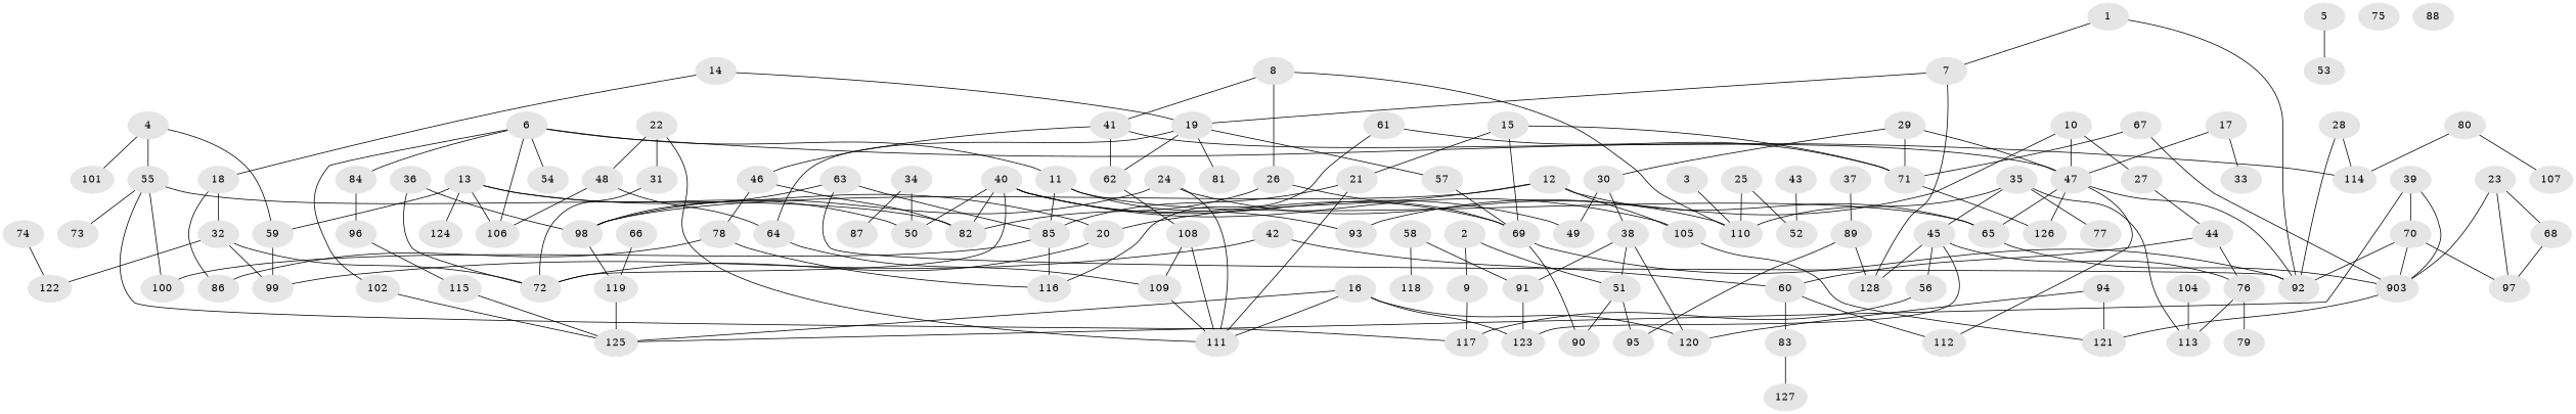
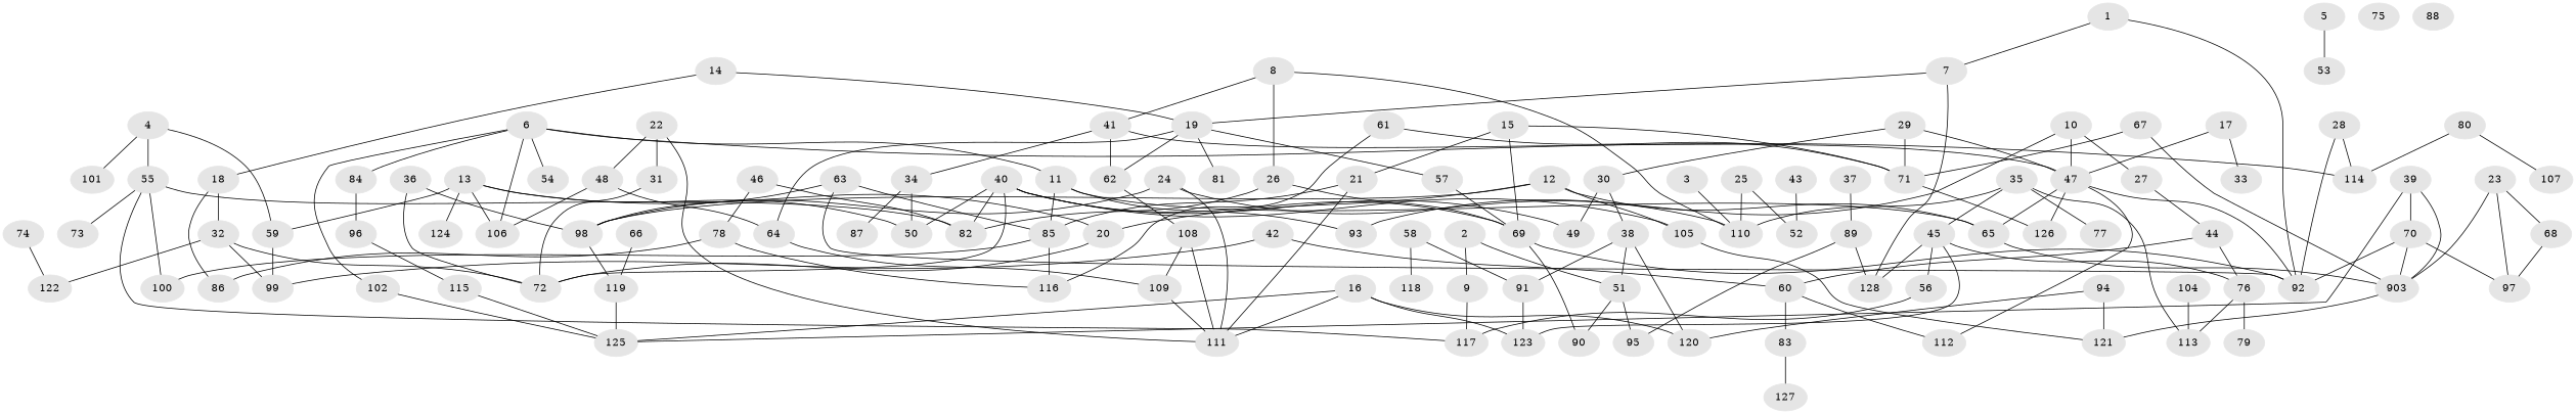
  graph {
    node [color=gray90 style=filled]
    1
    7
    92
    19
    128
    2
    9
    51
    117
    90
    95
    3
    110
    4
    55
    59
    101
    82
    73
    100
    99
    5
    53
    6
    11
    54
    84
    102
    106
    114
    85
    65
    93
    96
    125
    57
    62
    64
    81
    8
    26
    41
    69
    47
    46
    10
    27
    44
    112
    126
    116
    n52 [label=903]
    12
    20
    98
    105
    72
    119
    121
    13
    50
    124
    14
    18
    32
    86
    15
    21
    71
    111
    16
    120
    123
    17
    33
    122
    108
    109
    22
    31
    48
    23
    68
    97
    24
    25
    52
    60
    76
    28
    29
    30
    38
    49
    91
    34
    87
    35
    45
    77
    113
    56
    36
    37
    89
    39
    70
    40
    78
    42
    83
    43
    79
    58
    118
    127
    61
    63
    66
    67
    74
    75
    80
    107
    115
    88
    94
    104
    1 -- 7
    1 -- 92
    7 -- 19
    7 -- 128
    19 -- 57
    19 -- 62
    19 -- 64
    19 -- 81
    2 -- 9
    2 -- 51
    9 -- 117
    51 -- 90
    51 -- 95
    3 -- 110
    4 -- 55
    4 -- 59
    4 -- 101
    55 -- 117
    55 -- 82
    55 -- 73
    55 -- 100
    59 -- 99
    5 -- 53
    6 -- 11
    6 -- 54
    6 -- 84
    6 -- 102
    6 -- 106
    6 -- 114
    11 -- 85
    11 -- 65
    11 -- 93
    84 -- 96
    102 -- 125
    85 -- 100
    85 -- 116
    65 -- n52
    96 -- 115
    57 -- 69
    62 -- 108
    64 -- 109
    8 -- 110
    8 -- 26
    8 -- 41
    26 -- 82
    26 -- 69
    41 -- 62
    41 -- 47
-   41 -- 46
+   41 -- 34
    69 -- 92
    69 -- 90
    47 -- 92
    47 -- 65
    47 -- 112
    47 -- 126
    46 -- 82
    46 -- 78
    10 -- 93
    10 -- 47
    10 -- 27
    27 -- 44
    44 -- 60
    44 -- 76
    n52 -- 121
    12 -- 65
    12 -- 20
    12 -- 98
    12 -- 105
    20 -- 72
    98 -- 119
    105 -- 121
    119 -- 125
    13 -- 59
    13 -- 106
    13 -- 20
    13 -- 50
    13 -- 124
    14 -- 19
    14 -- 18
    18 -- 32
    18 -- 86
    32 -- 99
    32 -- 72
    32 -- 122
    15 -- 69
    15 -- 21
    15 -- 71
    21 -- 85
    21 -- 111
    71 -- 126
    16 -- 125
    16 -- 111
    16 -- 120
    16 -- 123
    17 -- 47
    17 -- 33
    108 -- 111
    108 -- 109
    109 -- 111
    22 -- 111
    22 -- 31
    22 -- 48
    31 -- 72
    48 -- 106
    48 -- 64
    23 -- n52
    23 -- 68
    23 -- 97
    68 -- 97
    24 -- 110
    24 -- 98
    24 -- 111
    25 -- 110
    25 -- 52
    60 -- 112
    60 -- 83
    76 -- 113
    76 -- 79
    28 -- 92
    28 -- 114
    29 -- 47
    29 -- 71
    29 -- 30
    30 -- 38
    30 -- 49
    38 -- 51
    38 -- 120
    38 -- 91
    91 -- 123
    34 -- 50
    34 -- 87
    35 -- 110
    35 -- 45
    35 -- 77
    35 -- 113
    45 -- 128
    45 -- 123
    45 -- 76
    45 -- 56
    56 -- 117
    36 -- 98
    36 -- 72
    37 -- 89
    89 -- 128
    89 -- 95
    39 -- 125
    39 -- n52
    39 -- 70
    70 -- 92
    70 -- n52
    70 -- 97
    40 -- 82
    40 -- 69
    40 -- 105
    40 -- 72
    40 -- 50
    40 -- 49
    78 -- 116
    78 -- 86
    42 -- 99
    42 -- 60
    83 -- 127
    43 -- 52
    58 -- 91
    58 -- 118
    61 -- 116
    61 -- 71
    63 -- 92
    63 -- 85
    63 -- 98
    66 -- 119
    67 -- n52
    67 -- 71
    74 -- 122
    80 -- 114
    80 -- 107
    115 -- 125
    94 -- 121
    94 -- 120
    104 -- 113
  }
